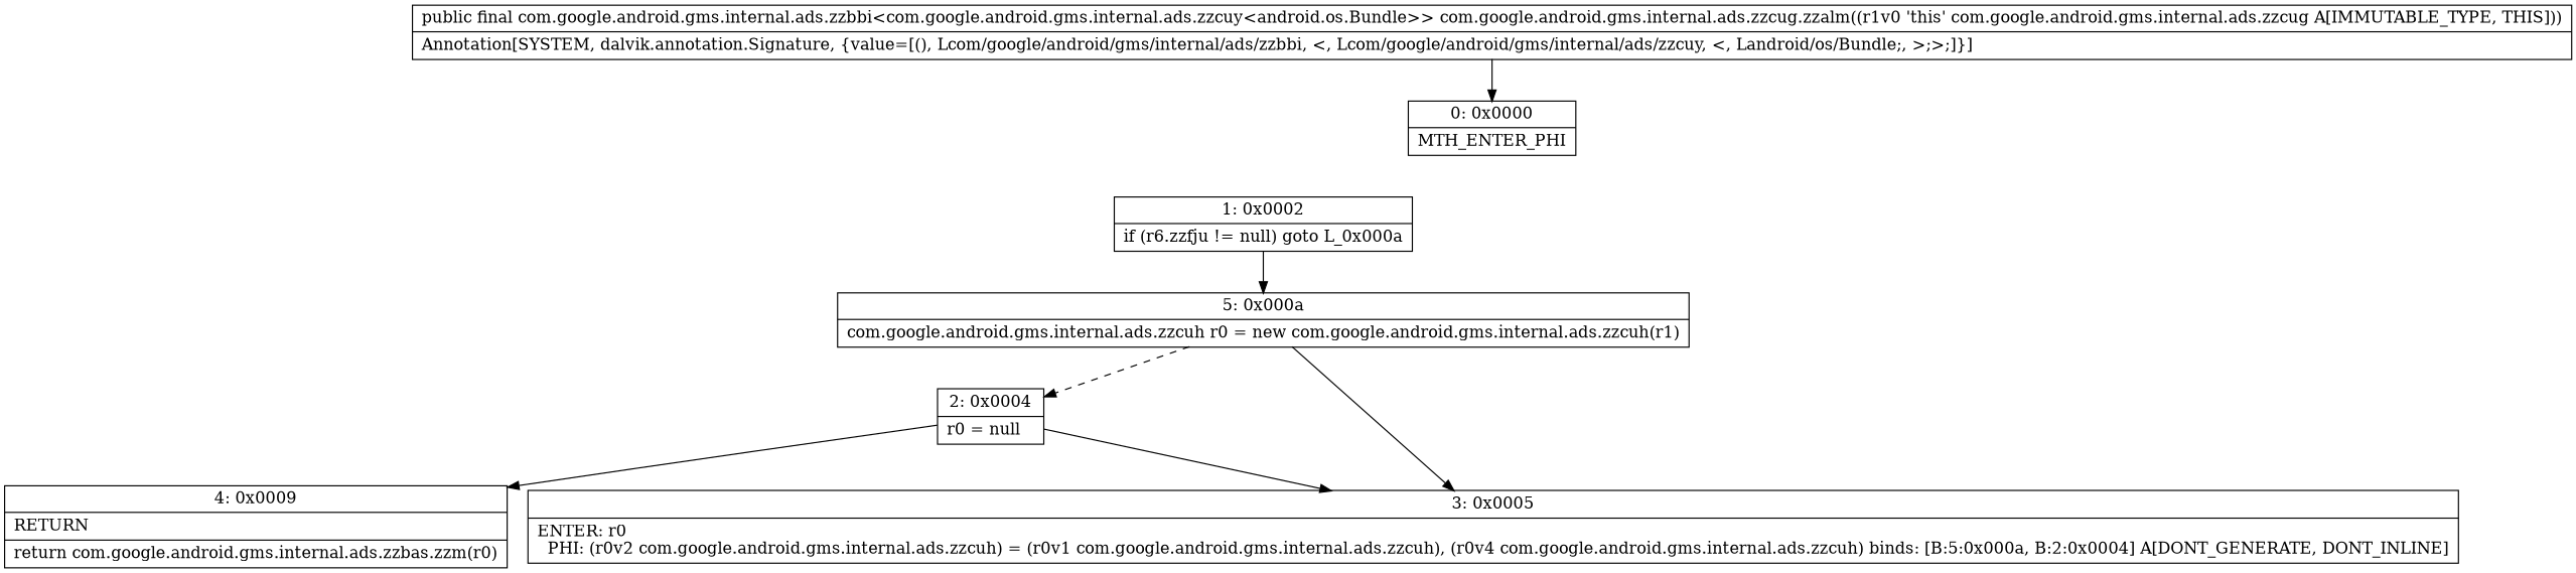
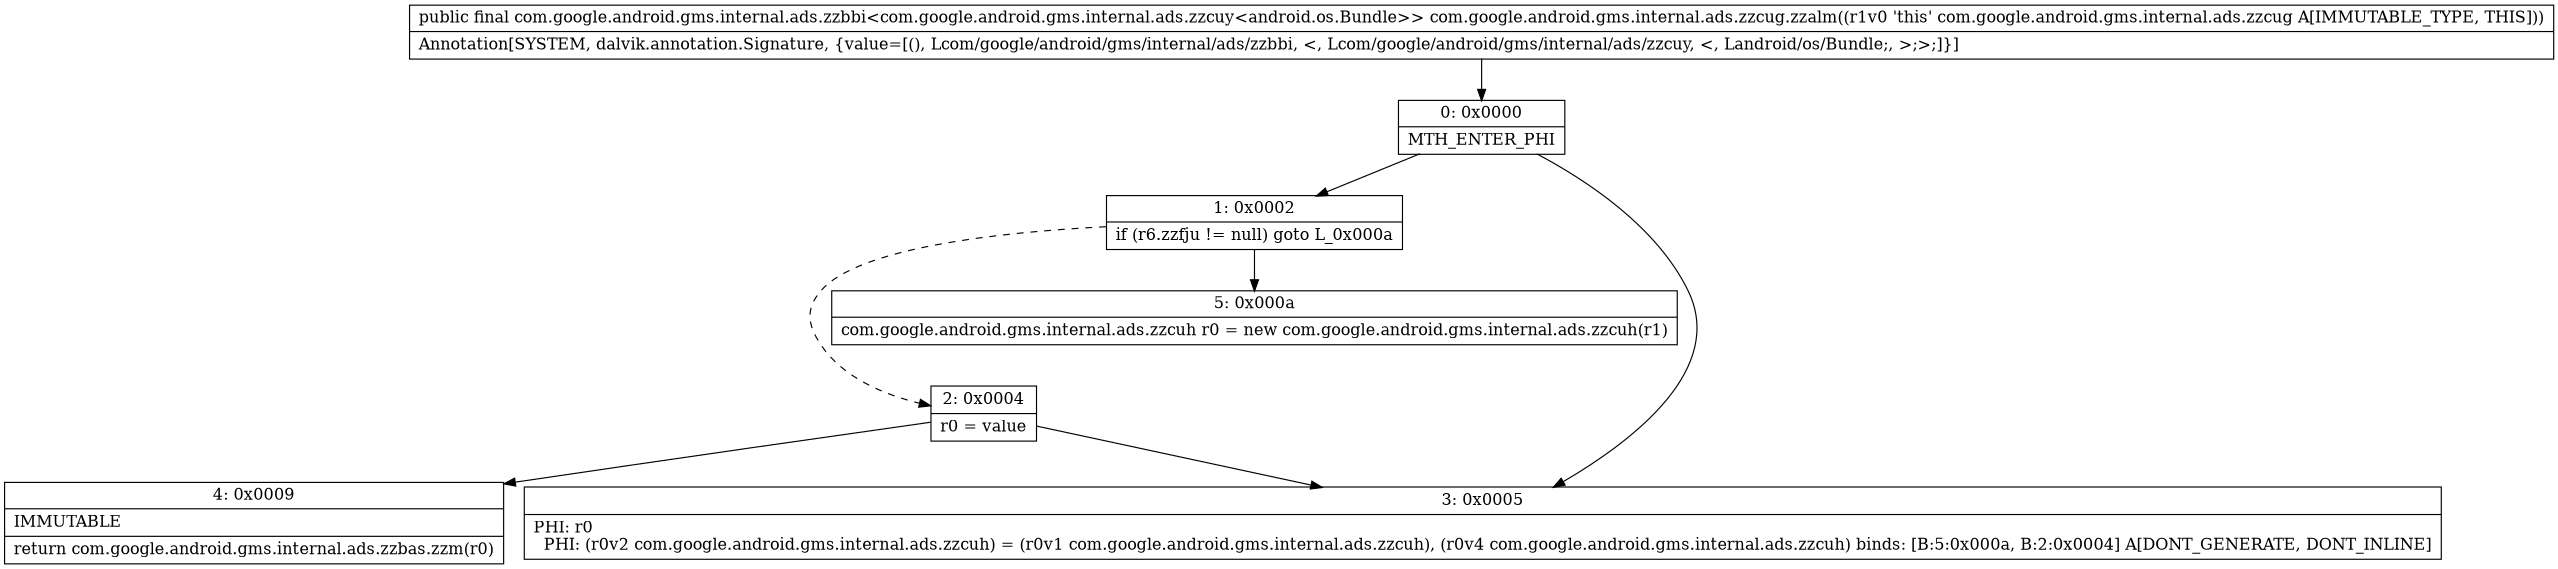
  digraph {
    node [shape=record]
    n1 [label="{0\:\ 0x0000|MTH_ENTER_PHI\l}"]
    n2 [label="{1\:\ 0x0002|if (r6.zzfju != null) goto L_0x000a\l}"]
-   n3 [label="{2\:\ 0x0004|r0 = null\l}"]
+   n3 [label="{2\:\ 0x0004|r0 = value\l}"]
    n4 [label="{5\:\ 0x000a|com.google.android.gms.internal.ads.zzcuh r0 = new com.google.android.gms.internal.ads.zzcuh(r1)\l}"]
-   n5 [label="{3\:\ 0x0005|ENTER: r0 \l  PHI: (r0v2 com.google.android.gms.internal.ads.zzcuh) = (r0v1 com.google.android.gms.internal.ads.zzcuh), (r0v4 com.google.android.gms.internal.ads.zzcuh) binds: [B:5:0x000a, B:2:0x0004] A[DONT_GENERATE, DONT_INLINE]\l}"]
-   n6 [label="{4\:\ 0x0009|RETURN\l|return com.google.android.gms.internal.ads.zzbas.zzm(r0)\l}"]
+   n5 [label="{3\:\ 0x0005|PHI: r0 \l  PHI: (r0v2 com.google.android.gms.internal.ads.zzcuh) = (r0v1 com.google.android.gms.internal.ads.zzcuh), (r0v4 com.google.android.gms.internal.ads.zzcuh) binds: [B:5:0x000a, B:2:0x0004] A[DONT_GENERATE, DONT_INLINE]\l}"]
+   n6 [label="{4\:\ 0x0009|IMMUTABLE\l|return com.google.android.gms.internal.ads.zzbas.zzm(r0)\l}"]
    n7 [label="{public final com.google.android.gms.internal.ads.zzbbi\<com.google.android.gms.internal.ads.zzcuy\<android.os.Bundle\>\> com.google.android.gms.internal.ads.zzcug.zzalm((r1v0 'this' com.google.android.gms.internal.ads.zzcug A[IMMUTABLE_TYPE, THIS]))  | Annotation[SYSTEM, dalvik.annotation.Signature, \{value=[(), Lcom\/google\/android\/gms\/internal\/ads\/zzbbi, \<, Lcom\/google\/android\/gms\/internal\/ads\/zzcuy, \<, Landroid\/os\/Bundle;, \>;\>;]\}]\l}"]
-   n4 -> n3 [style=dashed]
+   n1 -> n2
+   n2 -> n3 [style=dashed]
    n2 -> n4
    n3 -> n5
    n3 -> n6
-   n4 -> n5
+   n1 -> n5
    n7 -> n1
  }
